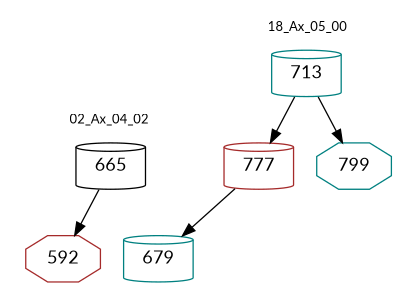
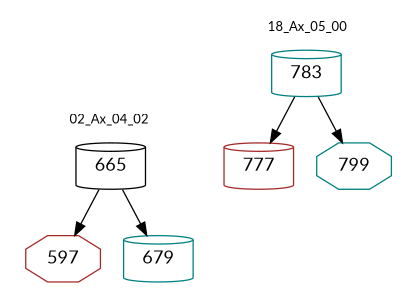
  digraph {
    fontname=Lato
    node [color=teal fontname=Lato shape=cylinder]
    edge [color=black fontname=Lato]
    n1 [color=black label=665]
-   n2 [color=brown label=592 shape=octagon]
+   n2 [color=brown label=597 shape=octagon]
    n3 [label=679]
-   n4 [label=713]
+   n4 [label=783]
    n5 [color=brown label=777]
    n6 [label=799 shape=octagon]
    subgraph cluster_1 {
      color=white
      fontsize=10
      label="02_Ax_04_02"
      n1
      n2
      n3
    }
    subgraph cluster_2 {
      color=white
      fontsize=10
      label="18_Ax_05_00"
      n4
      n5
      n6
    }
    n1 -> n2
-   n5 -> n3
+   n1 -> n3
    n4 -> n5
    n4 -> n6
  }
